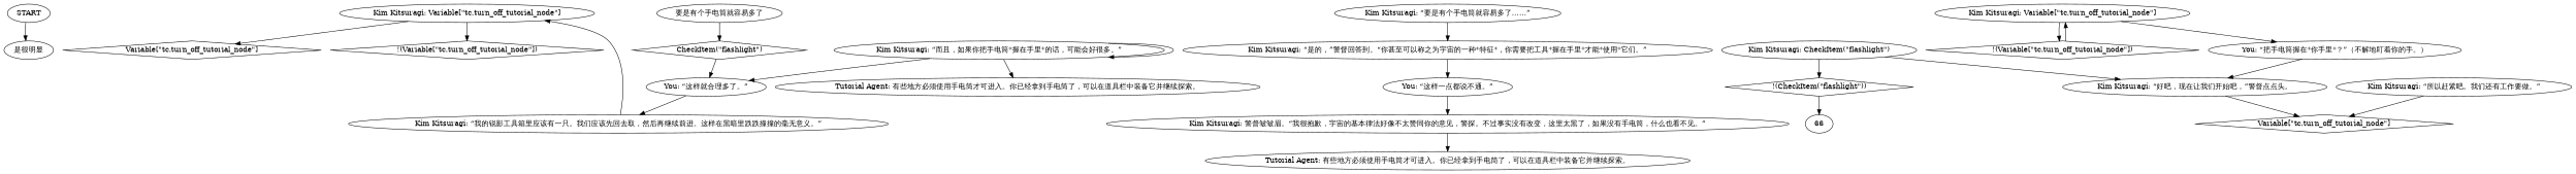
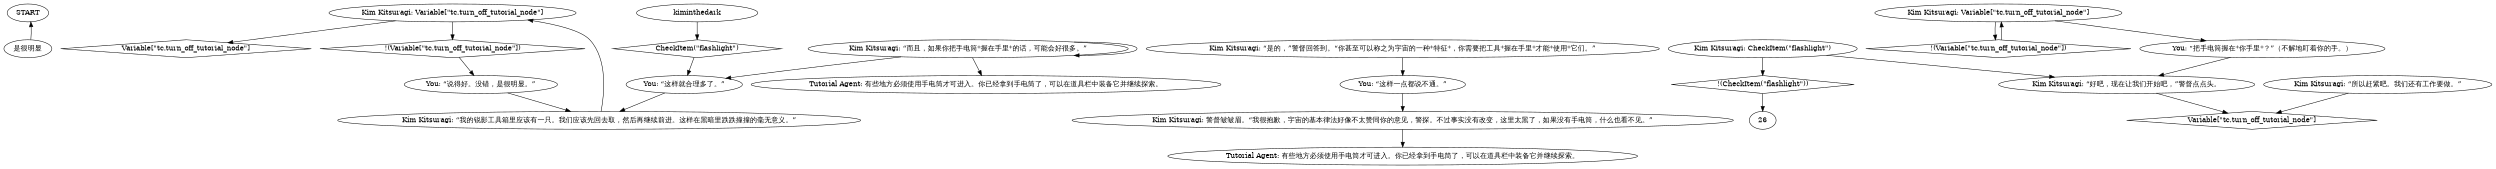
  digraph {
    n1 [label=START]
    n2 [label="是很明显"]
    n3 [label="Kim Kitsuragi: Variable[\"tc.turn_off_tutorial_node\"]"]
    n4 [label="Variable[\"tc.turn_off_tutorial_node\"]" shape=diamond]
    n5 [label="!(Variable[\"tc.turn_off_tutorial_node\"])" shape=diamond]
+   n6 [label="You: “说得好。没错，是很明显。”"]
    n7 [label="Kim Kitsuragi: “我的锐影工具箱里应该有一只。我们应该先回去取，然后再继续前进。这样在黑暗里跌跌撞撞的毫无意义。”"]
    n8 [label="Kim Kitsuragi: 警督皱皱眉。“我很抱歉，宇宙的基本律法好像不太赞同你的意见，警探。不过事实没有改变，这里太黑了，如果没有手电筒，什么也看不见。”"]
    n9 [label="Tutorial Agent: 有些地方必须使用手电筒才可进入。你已经拿到手电筒了，可以在道具栏中装备它并继续探索。"]
    n10 [label="Kim Kitsuragi: CheckItem(\"flashlight\")"]
    n11 [label="!(CheckItem(\"flashlight\"))" shape=diamond]
    n12 [label="Kim Kitsuragi: “好吧，现在让我们开始吧，”警督点点头。"]
-   26 [label=66]
+   26
    n14 [label="Variable[\"tc.turn_off_tutorial_node\"]" shape=diamond]
    n15 [label="CheckItem(\"flashlight\")" shape=diamond]
    n16 [label="You: “这样就合理多了。”"]
    n17 [label="Kim Kitsuragi: “是的，”警督回答到。“你甚至可以称之为宇宙的一种*特征*，你需要把工具*握在手里*才能*使用*它们。”"]
    n18 [label="You: “这样一点都说不通。”"]
    n19 [label="Kim Kitsuragi: “所以赶紧吧。我们还有工作要做。”"]
    n20 [label="Kim Kitsuragi: “而且，如果你把手电筒*握在手里*的话，可能会好很多。”"]
    n21 [label="Tutorial Agent: 有些地方必须使用手电筒才可进入。你已经拿到手电筒了，可以在道具栏中装备它并继续探索。"]
-   n22 [label="要是有个手电筒就容易多了"]
+   n22 [label=kiminthedark]
    n23 [label="Kim Kitsuragi: Variable[\"tc.turn_off_tutorial_node\"]"]
    n24 [label="!(Variable[\"tc.turn_off_tutorial_node\"])" shape=diamond]
    n25 [label="You: “把手电筒握在*你手里*？”（不解地盯着你的手。）"]
-   n26 [label="Kim Kitsuragi: “要是有个手电筒就容易多了……”"]
-   n1 -> n2
+   n2 -> n1
    n3 -> n4
    n3 -> n5
+   n5 -> n6
+   n6 -> n7
    n7 -> n3
    n8 -> n9
    n10 -> n11
    n10 -> n12
    n11 -> 26
    n12 -> n14
    n15 -> n16
    n16 -> n7
    n17 -> n18
    n18 -> n8
    n19 -> n14
    n20 -> n16
    n20 -> n20
    n20 -> n21
    n22 -> n15
    n23 -> n24
    n23 -> n25
    n24 -> n23
    n25 -> n12
-   n26 -> n17
  }
